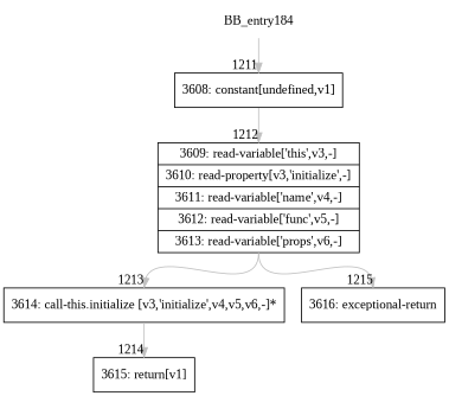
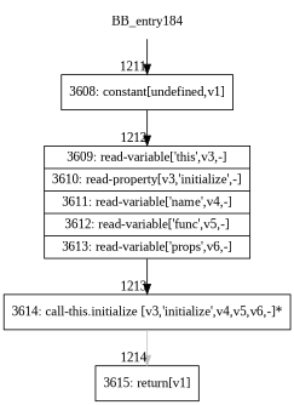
  digraph {
    fontname="Liberation Serif"
    rankdir=TD
    node [fontname="Liberation Serif" shape=record]
    edge [fontname="Liberation Serif" headport=n tailport=s]
    n1 [label=BB_entry184 shape=none]
    n2 [label="{3608: constant[undefined,v1]}"]
    n3 [label="{3609: read-variable['this',v3,-]|3610: read-property[v3,'initialize',-]|3611: read-variable['name',v4,-]|3612: read-variable['func',v5,-]|3613: read-variable['props',v6,-]}"]
    n4 [label="{3614: call-this.initialize [v3,'initialize',v4,v5,v6,-]*}"]
-   n5 [label="{3616: exceptional-return}"]
    n6 [label="{3615: return[v1]}"]
-   n1 -> n2 [headlabel="    1211" color=gray]
-   n2 -> n3 [headlabel="      1212" color=gray]
-   n3 -> n4 [headlabel="      1213" color=gray]
-   n3 -> n5 [color=gray headlabel="      1215"]
+   n1 -> n2 [headlabel="    1211"]
+   n2 -> n3 [headlabel="      1212"]
+   n3 -> n4 [headlabel="      1213"]
    n4 -> n6 [color=gray headlabel="      1214"]
  }
